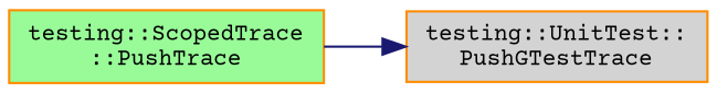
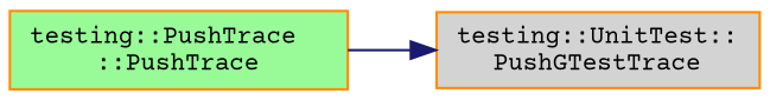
  digraph {
    rankdir=RL
    fontname="Courier Prime"
    node [color=darkorange fontname="Courier Prime" fontsize=10 shape=record style=filled]
    n1 [fillcolor=lightgrey fontcolor=black height=0.2 label="testing::UnitTest::\lPushGTestTrace" width=0.4]
-   n2 [height=0.2 label="testing::ScopedTrace\l::PushTrace" width=0.4 fillcolor=palegreen]
+   n2 [height=0.2 label="testing::PushTrace\l::PushTrace" width=0.4 fillcolor=palegreen]
    n1 -> n2 [color=midnightblue dir=back fontname="Courier Prime" fontsize=10 labelfontname=Helvetica labelfontsize=10 style=solid]
  }
